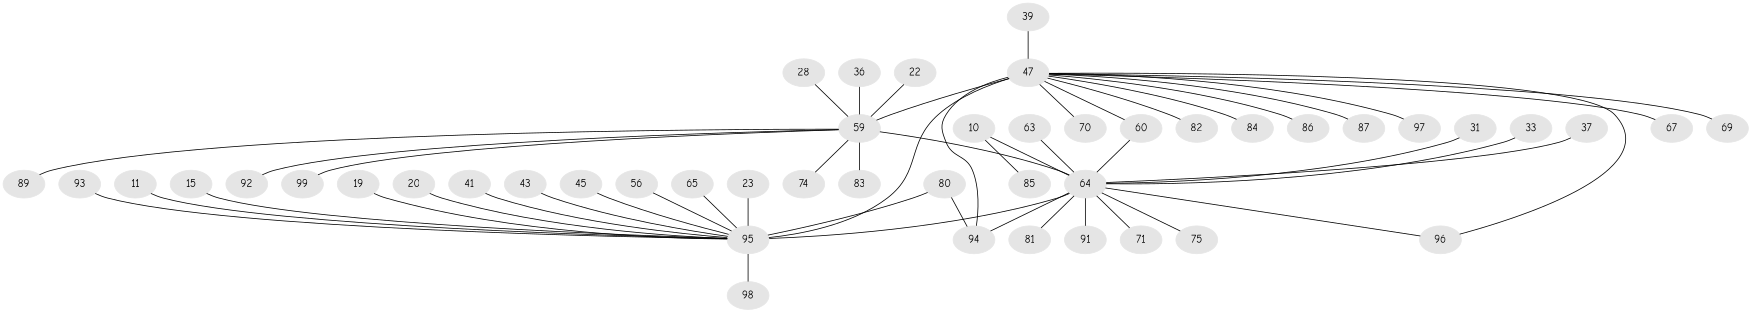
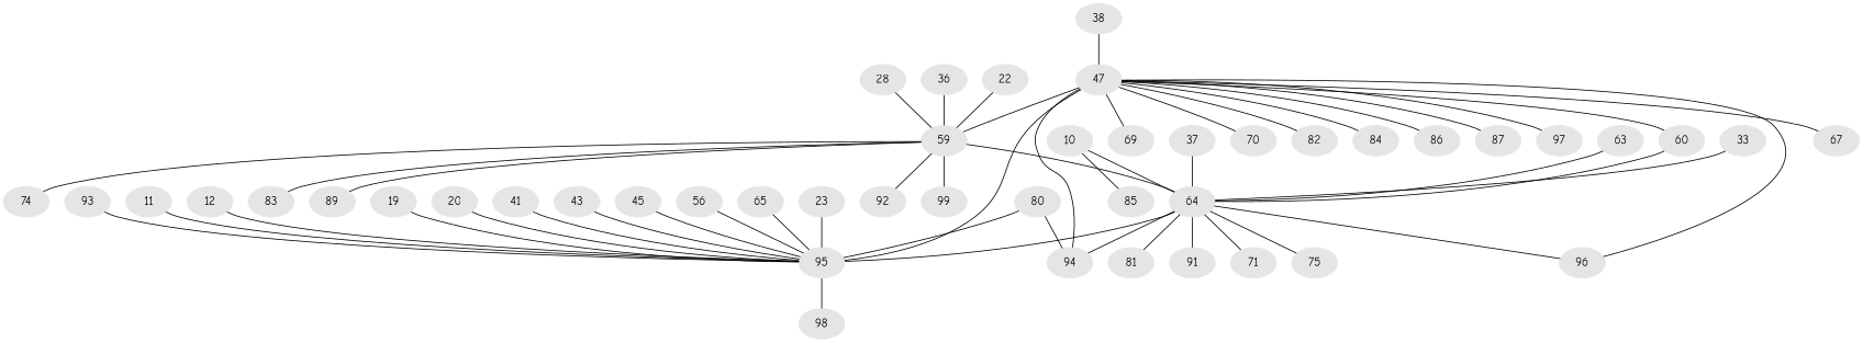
  graph {
    fontname="Comic Neue"
    node [color=gray90 fontname="Comic Neue" style=filled]
    edge [fontname="Comic Neue"]
    64 [super="+40+54"]
    95 [super="+8+88+61"]
    94 [super="+45+52+62"]
    96 [super="+29"]
    71
    75
    81
    91
    10
    85 [super="+32+38"]
    98
    11
-   15
+   15 [label=12]
    19
    20
    59 [super="+21+26+55+57+30"]
    74
    83
    89
    92 [super="+77"]
    99
    22
    28
-   31
    33
    36
    37
    47 [super="+9+27"]
    60 [super="+34"]
    67
    69
    70
    82
    84
    86
    87
    97 [super="+76"]
-   39
+   39 [label=38]
    41
    43
    n41 [label=45]
    56
    63
    65 [super="+50+58"]
    n45 [label=23 super="+17"]
    80 [super="+25+49+53+78"]
    93 [super="+66+79"]
    64 -- 95 [weight=5]
    64 -- 94
    64 -- 96
    64 -- 71 [weight=2]
    64 -- 75
    64 -- 81
    64 -- 91
    95 -- 98
    10 -- 64 [weight=2]
    10 -- 85
    11 -- 95
    15 -- 95
    19 -- 95
    20 -- 95
    59 -- 64 [weight=6]
    59 -- 74
    59 -- 83 [weight=2]
    59 -- 89
    59 -- 92
    59 -- 99
    22 -- 59
    28 -- 59
-   31 -- 64
    33 -- 64
    36 -- 59
    37 -- 64
    47 -- 95 [weight=4]
    47 -- 94 [weight=2]
    47 -- 96
    47 -- 59 [weight=4]
    47 -- 60
    47 -- 67
    47 -- 69
    47 -- 70
    47 -- 82
    47 -- 84
    47 -- 86
    47 -- 87
    47 -- 97
    60 -- 64
    39 -- 47
    41 -- 95
    43 -- 95
    n41 -- 95
    56 -- 95
    63 -- 64
    65 -- 95
    n45 -- 95
    80 -- 95
    80 -- 94
    93 -- 95
  }
